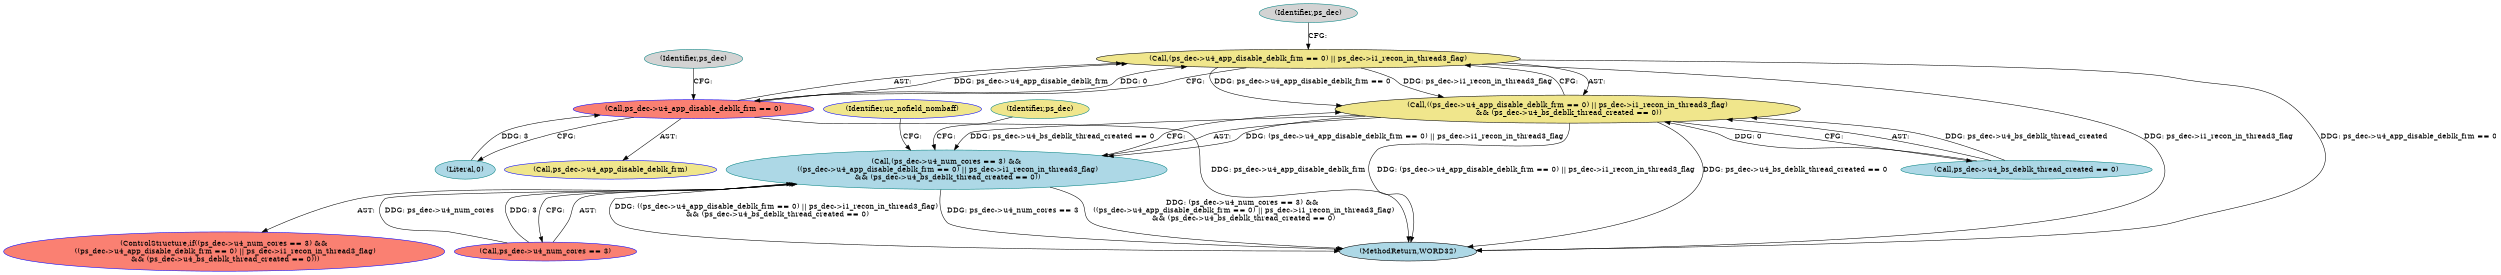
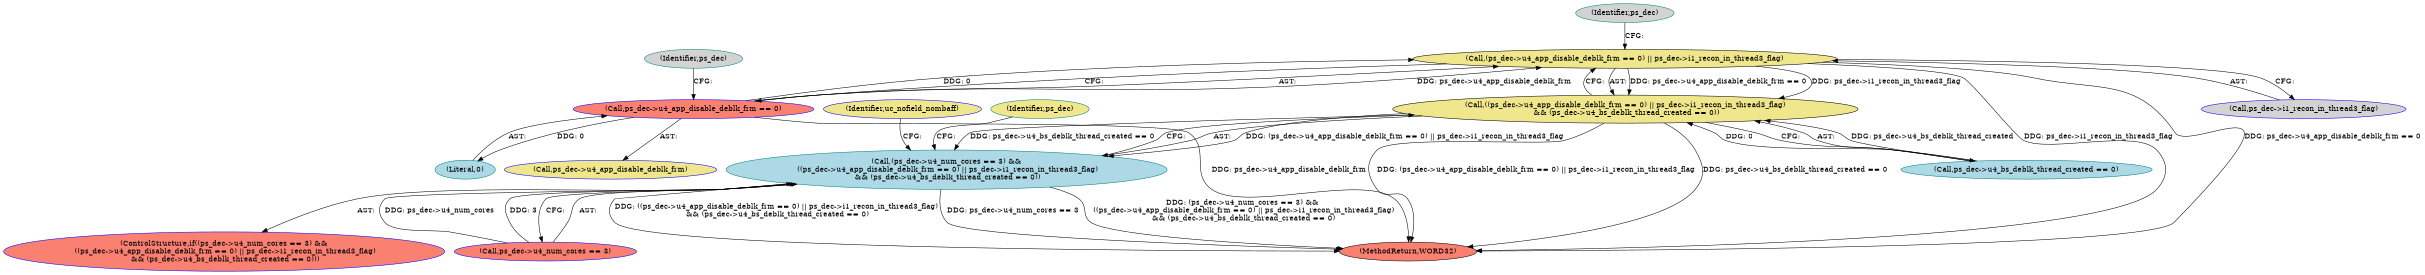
  digraph {
    node [color=blue fillcolor=khaki style=filled]
    n1 [color=black label="(Call,(ps_dec->u4_app_disable_deblk_frm == 0) || ps_dec->i1_recon_in_thread3_flag)"]
    n2 [fillcolor=salmon label="(Call,ps_dec->u4_app_disable_deblk_frm == 0)"]
    n3 [color=black label="(Call,((ps_dec->u4_app_disable_deblk_frm == 0) || ps_dec->i1_recon_in_thread3_flag)\n && (ps_dec->u4_bs_deblk_thread_created == 0))"]
-   n5 [color=black fillcolor=lightblue label="(MethodReturn,WORD32)"]
+   n4 [fillcolor=lightgrey label="(Call,ps_dec->i1_recon_in_thread3_flag)"]
+   n5 [color=black fillcolor=salmon label="(MethodReturn,WORD32)"]
    n6 [color=teal fillcolor=lightblue label="(Literal,0)"]
    n7 [label="(Call,ps_dec->u4_app_disable_deblk_frm)"]
    n8 [color=teal fillcolor=lightblue label="(Call,(ps_dec->u4_num_cores == 3) &&\n ((ps_dec->u4_app_disable_deblk_frm == 0) || ps_dec->i1_recon_in_thread3_flag)\n && (ps_dec->u4_bs_deblk_thread_created == 0))"]
    n9 [color=teal fillcolor=lightblue label="(Call,ps_dec->u4_bs_deblk_thread_created == 0)"]
    n10 [fillcolor=salmon label="(ControlStructure,if((ps_dec->u4_num_cores == 3) &&\n ((ps_dec->u4_app_disable_deblk_frm == 0) || ps_dec->i1_recon_in_thread3_flag)\n && (ps_dec->u4_bs_deblk_thread_created == 0)))"]
    n11 [fillcolor=salmon label="(Call,ps_dec->u4_num_cores == 3)"]
    n12 [label="(Identifier,uc_nofield_nombaff)"]
    n13 [color=teal fillcolor=lightgrey label="(Identifier,ps_dec)"]
    n14 [color=teal fillcolor=lightgrey label="(Identifier,ps_dec)"]
    n15 [color=teal label="(Identifier,ps_dec)"]
    n1 -> n2 [label="CFG: "]
    n1 -> n3 [label="AST: "]
    n1 -> n3 [label="DDG: ps_dec->u4_app_disable_deblk_frm == 0"]
    n1 -> n3 [label="DDG: ps_dec->i1_recon_in_thread3_flag"]
+   n1 -> n4 [label="CFG: "]
    n1 -> n5 [label="DDG: ps_dec->u4_app_disable_deblk_frm == 0"]
    n1 -> n5 [label="DDG: ps_dec->i1_recon_in_thread3_flag"]
    n2 -> n1 [label="AST: "]
    n2 -> n1 [label="DDG: ps_dec->u4_app_disable_deblk_frm"]
    n2 -> n1 [label="DDG: 0"]
    n2 -> n5 [label="DDG: ps_dec->u4_app_disable_deblk_frm"]
-   n2 -> n6 [label="CFG: "]
+   n2 -> n6 [label="DDG: 0"]
    n2 -> n7 [label="AST: "]
    n3 -> n1 [label="CFG: "]
    n3 -> n5 [label="DDG: (ps_dec->u4_app_disable_deblk_frm == 0) || ps_dec->i1_recon_in_thread3_flag"]
    n3 -> n5 [label="DDG: ps_dec->u4_bs_deblk_thread_created == 0"]
    n3 -> n8 [label="AST: "]
    n3 -> n8 [label="DDG: (ps_dec->u4_app_disable_deblk_frm == 0) || ps_dec->i1_recon_in_thread3_flag"]
    n3 -> n8 [label="DDG: ps_dec->u4_bs_deblk_thread_created == 0"]
    n3 -> n9 [label="CFG: "]
-   n6 -> n2 [label="DDG: 3"]
+   n4 -> n1 [label="AST: "]
+   n6 -> n2 [label="AST: "]
    n8 -> n3 [label="CFG: "]
    n8 -> n5 [label="DDG: ps_dec->u4_num_cores == 3"]
    n8 -> n5 [label="DDG: (ps_dec->u4_num_cores == 3) &&\n ((ps_dec->u4_app_disable_deblk_frm == 0) || ps_dec->i1_recon_in_thread3_flag)\n && (ps_dec->u4_bs_deblk_thread_created == 0)"]
    n8 -> n5 [label="DDG: ((ps_dec->u4_app_disable_deblk_frm == 0) || ps_dec->i1_recon_in_thread3_flag)\n && (ps_dec->u4_bs_deblk_thread_created == 0)"]
    n8 -> n10 [label="AST: "]
    n8 -> n11 [label="CFG: "]
    n9 -> n3 [label="AST: "]
    n9 -> n3 [label="DDG: ps_dec->u4_bs_deblk_thread_created"]
    n9 -> n3 [label="DDG: 0"]
    n11 -> n8 [label="AST: "]
    n11 -> n8 [label="DDG: ps_dec->u4_num_cores"]
    n11 -> n8 [label="DDG: 3"]
    n12 -> n8 [label="CFG: "]
    n13 -> n1 [label="CFG: "]
    n14 -> n2 [label="CFG: "]
    n15 -> n8 [label="CFG: "]
  }
